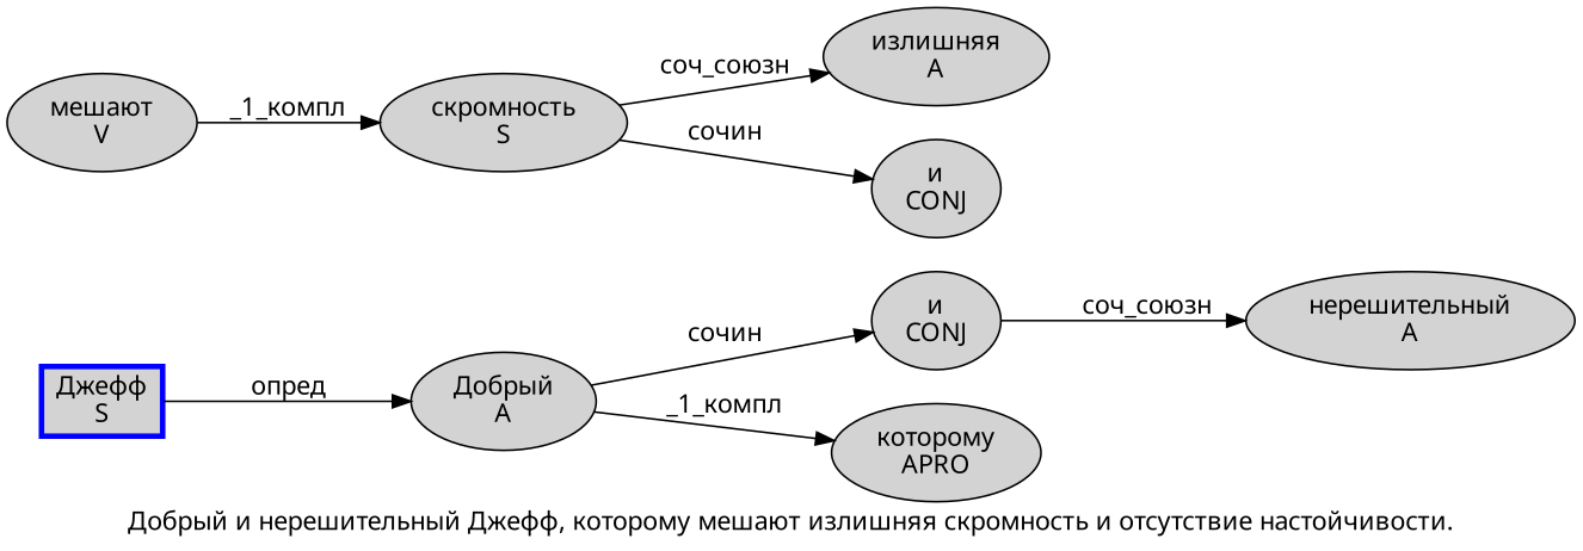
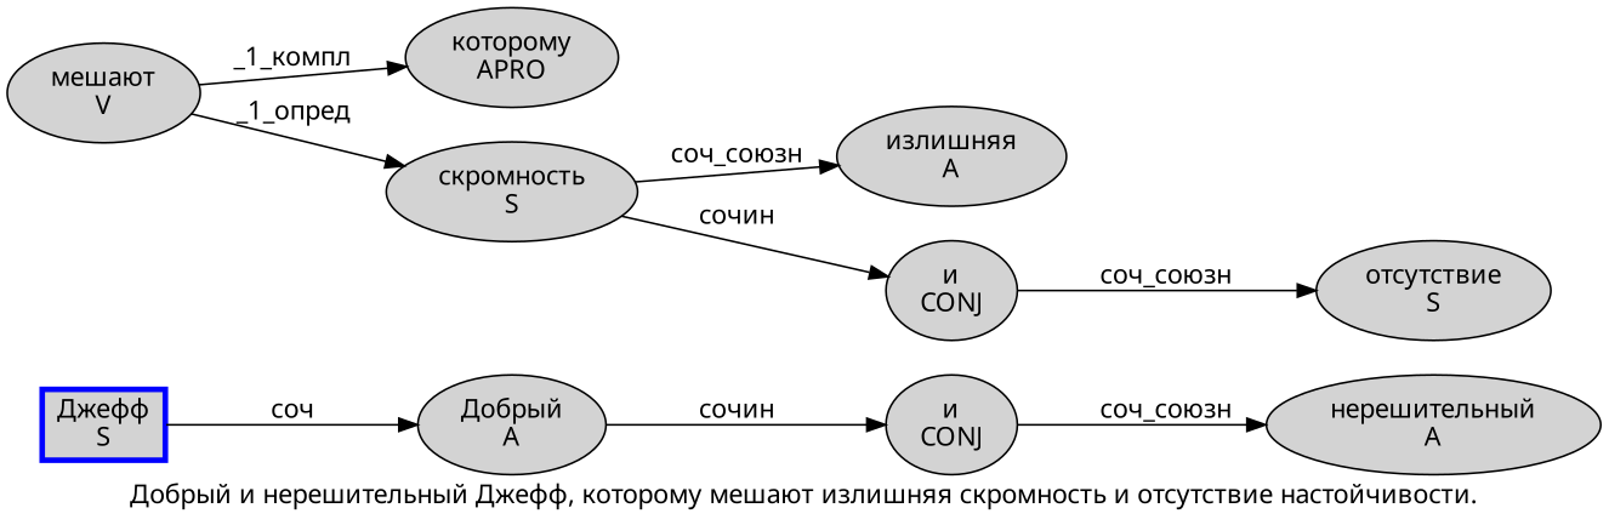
  digraph {
    fontname="Noto Sans"
    label="Добрый и нерешительный Джефф, которому мешают излишняя скромность и отсутствие настойчивости."
    rankdir=LR
    node [fillcolor=lightgray fontname="Noto Sans" penwidth=1 shape=ellipse style=filled]
    edge [fontname="Noto Sans"]
    n1 [label="Добрый\nA"]
    n2 [label="и\nCONJ"]
    n3 [label="нерешительный\nA"]
    n4 [color=blue label="Джефф\nS" penwidth=3 shape=box]
    n5 [label="которому\nAPRO"]
    n6 [label="мешают\nV"]
    n7 [label="скромность\nS"]
    n8 [label="излишняя\nA"]
    n9 [label="и\nCONJ"]
+   n10 [label="отсутствие\nS"]
    n1 -> n2 [label="сочин"]
    n2 -> n3 [label="соч_союзн"]
-   n4 -> n1 [label="опред"]
-   n1 -> n5 [label="_1_компл"]
-   n6 -> n7 [label="_1_компл"]
+   n4 -> n1 [label="соч"]
+   n6 -> n5 [label="_1_компл"]
+   n6 -> n7 [label="_1_опред"]
    n7 -> n8 [label="соч_союзн"]
    n7 -> n9 [label="сочин"]
+   n9 -> n10 [label="соч_союзн"]
  }
